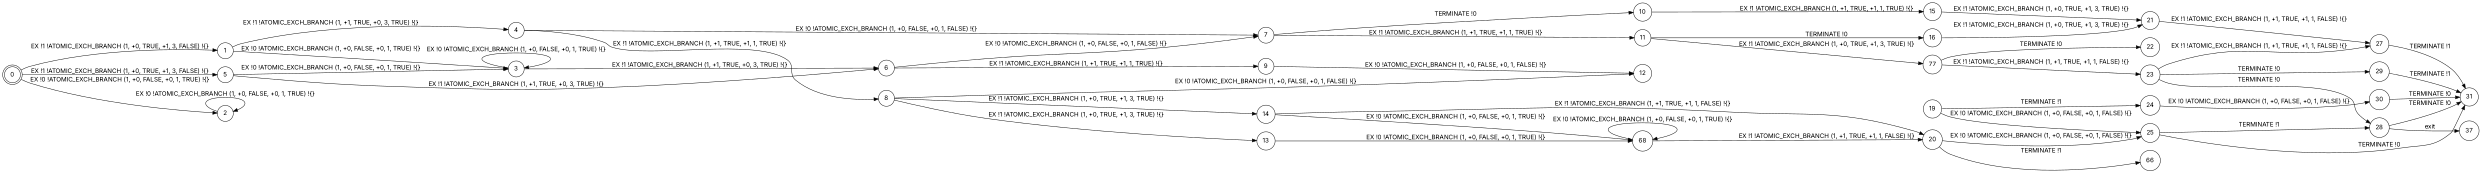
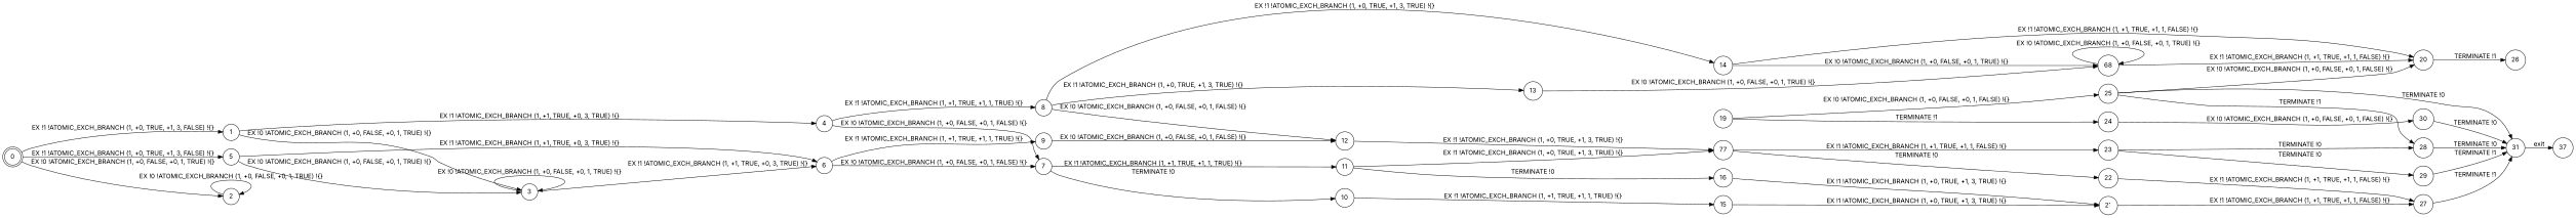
  digraph {
    fontname=Inter
    rankdir=LR
    node [fontname=Inter shape=circle]
    edge [fontname=Inter]
    0 [peripheries=2]
    1
    2
    5
    3
    4
    6
    7
    8
    9
    10
    11
    12
    13
    14
    15
    16
    n18 [label=77]
    n19 [label=68]
    20
    21
    22
    23
    19
    24
    25
-   26 [label=66]
+   26
    27
    28
    29
    30
    31
    n33 [label=37]
    0 -> 1 [label="EX !1 !ATOMIC_EXCH_BRANCH (1, +0, TRUE, +1, 3, FALSE) !{}"]
    0 -> 2 [label="EX !0 !ATOMIC_EXCH_BRANCH (1, +0, FALSE, +0, 1, TRUE) !{}"]
    0 -> 5 [label="EX !1 !ATOMIC_EXCH_BRANCH (1, +0, TRUE, +1, 3, FALSE) !{}"]
    1 -> 3 [label="EX !0 !ATOMIC_EXCH_BRANCH (1, +0, FALSE, +0, 1, TRUE) !{}"]
    1 -> 4 [label="EX !1 !ATOMIC_EXCH_BRANCH (1, +1, TRUE, +0, 3, TRUE) !{}"]
    2 -> 2 [label="EX !0 !ATOMIC_EXCH_BRANCH (1, +0, FALSE, +0, 1, TRUE) !{}"]
    5 -> 3 [label="EX !0 !ATOMIC_EXCH_BRANCH (1, +0, FALSE, +0, 1, TRUE) !{}"]
    5 -> 6 [label="EX !1 !ATOMIC_EXCH_BRANCH (1, +1, TRUE, +0, 3, TRUE) !{}"]
    3 -> 3 [label="EX !0 !ATOMIC_EXCH_BRANCH (1, +0, FALSE, +0, 1, TRUE) !{}"]
    3 -> 6 [label="EX !1 !ATOMIC_EXCH_BRANCH (1, +1, TRUE, +0, 3, TRUE) !{}"]
    4 -> 7 [label="EX !0 !ATOMIC_EXCH_BRANCH (1, +0, FALSE, +0, 1, FALSE) !{}"]
    4 -> 8 [label="EX !1 !ATOMIC_EXCH_BRANCH (1, +1, TRUE, +1, 1, TRUE) !{}"]
    6 -> 7 [label="EX !0 !ATOMIC_EXCH_BRANCH (1, +0, FALSE, +0, 1, FALSE) !{}"]
    6 -> 9 [label="EX !1 !ATOMIC_EXCH_BRANCH (1, +1, TRUE, +1, 1, TRUE) !{}"]
    7 -> 10 [label="TERMINATE !0"]
    7 -> 11 [label="EX !1 !ATOMIC_EXCH_BRANCH (1, +1, TRUE, +1, 1, TRUE) !{}"]
    8 -> 12 [label="EX !0 !ATOMIC_EXCH_BRANCH (1, +0, FALSE, +0, 1, FALSE) !{}"]
    8 -> 13 [label="EX !1 !ATOMIC_EXCH_BRANCH (1, +0, TRUE, +1, 3, TRUE) !{}"]
    8 -> 14 [label="EX !1 !ATOMIC_EXCH_BRANCH (1, +0, TRUE, +1, 3, TRUE) !{}"]
    9 -> 12 [label="EX !0 !ATOMIC_EXCH_BRANCH (1, +0, FALSE, +0, 1, FALSE) !{}"]
    10 -> 15 [label="EX !1 !ATOMIC_EXCH_BRANCH (1, +1, TRUE, +1, 1, TRUE) !{}"]
    11 -> 16 [label="TERMINATE !0"]
    11 -> n18 [label="EX !1 !ATOMIC_EXCH_BRANCH (1, +0, TRUE, +1, 3, TRUE) !{}"]
+   12 -> n18 [label="EX !1 !ATOMIC_EXCH_BRANCH (1, +0, TRUE, +1, 3, TRUE) !{}"]
    13 -> n19 [label="EX !0 !ATOMIC_EXCH_BRANCH (1, +0, FALSE, +0, 1, TRUE) !{}"]
    14 -> n19 [label="EX !0 !ATOMIC_EXCH_BRANCH (1, +0, FALSE, +0, 1, TRUE) !{}"]
    14 -> 20 [label="EX !1 !ATOMIC_EXCH_BRANCH (1, +1, TRUE, +1, 1, FALSE) !{}"]
    15 -> 21 [label="EX !1 !ATOMIC_EXCH_BRANCH (1, +0, TRUE, +1, 3, TRUE) !{}"]
    16 -> 21 [label="EX !1 !ATOMIC_EXCH_BRANCH (1, +0, TRUE, +1, 3, TRUE) !{}"]
    n18 -> 22 [label="TERMINATE !0"]
    n18 -> 23 [label="EX !1 !ATOMIC_EXCH_BRANCH (1, +1, TRUE, +1, 1, FALSE) !{}"]
    n19 -> n19 [label="EX !0 !ATOMIC_EXCH_BRANCH (1, +0, FALSE, +0, 1, TRUE) !{}"]
    n19 -> 20 [label="EX !1 !ATOMIC_EXCH_BRANCH (1, +1, TRUE, +1, 1, FALSE) !{}"]
-   20 -> 25 [label="EX !0 !ATOMIC_EXCH_BRANCH (1, +0, FALSE, +0, 1, FALSE) !{}"]
+   25 -> 20 [label="EX !0 !ATOMIC_EXCH_BRANCH (1, +0, FALSE, +0, 1, FALSE) !{}"]
    20 -> 26 [label="TERMINATE !1"]
    21 -> 27 [label="EX !1 !ATOMIC_EXCH_BRANCH (1, +1, TRUE, +1, 1, FALSE) !{}"]
-   23 -> 27 [label="EX !1 !ATOMIC_EXCH_BRANCH (1, +1, TRUE, +1, 1, FALSE) !{}"]
+   22 -> 27 [label="EX !1 !ATOMIC_EXCH_BRANCH (1, +1, TRUE, +1, 1, FALSE) !{}"]
    23 -> 28 [label="TERMINATE !0"]
    23 -> 29 [label="TERMINATE !0"]
    19 -> 24 [label="TERMINATE !1"]
    19 -> 25 [label="EX !0 !ATOMIC_EXCH_BRANCH (1, +0, FALSE, +0, 1, FALSE) !{}"]
    24 -> 30 [label="EX !0 !ATOMIC_EXCH_BRANCH (1, +0, FALSE, +0, 1, FALSE) !{}"]
    25 -> 28 [label="TERMINATE !1"]
    25 -> 31 [label="TERMINATE !0"]
    27 -> 31 [label="TERMINATE !1"]
    28 -> 31 [label="TERMINATE !0"]
    29 -> 31 [label="TERMINATE !1"]
    30 -> 31 [label="TERMINATE !0"]
-   28 -> n33 [label=exit]
+   31 -> n33 [label=exit]
  }
